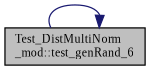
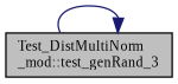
  digraph {
    rankdir=LR
    fontname="Liberation Serif"
-   n1 [color=black fillcolor=grey75 fontcolor=black fontname="Liberation Serif" fontsize=10 height=0.2 label="Test_DistMultiNorm\l_mod::test_genRand_6" shape=record style=filled width=0.4]
+   n1 [color=black fillcolor=grey75 fontcolor=black fontname="Liberation Serif" fontsize=10 height=0.2 label="Test_DistMultiNorm\l_mod::test_genRand_3" shape=record style=filled width=0.4]
    n1 -> n1 [color=midnightblue fontname="Liberation Serif" fontsize=10 labelfontname=Helvetica labelfontsize=10 style=solid]
  }
